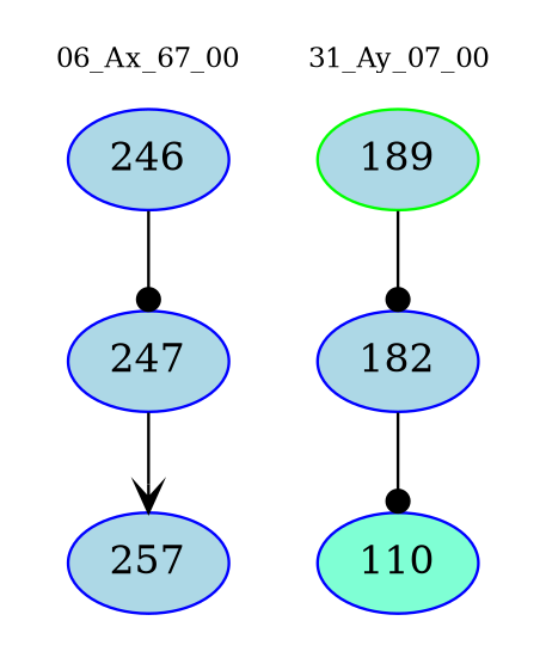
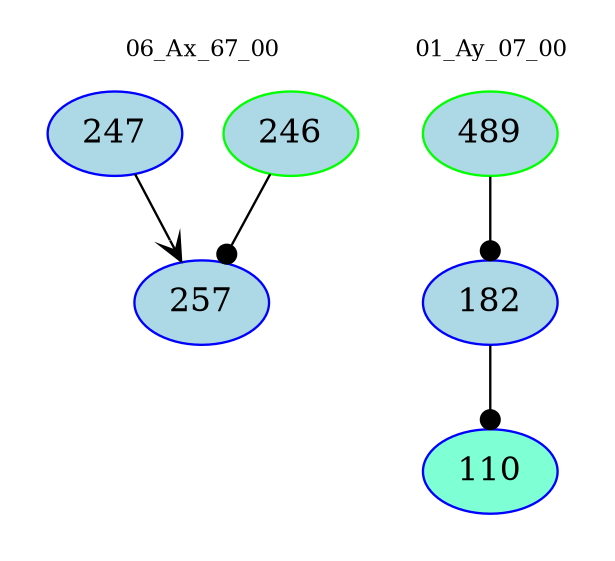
  digraph {
    node [color=blue fillcolor=lightblue style=filled]
    edge [arrowhead=dot color=black]
-   n1 [label=246]
+   n1 [color=green label=246]
    n2 [label=247]
    n3 [label=257]
-   n4 [color=green label=189]
+   n4 [color=green label=489]
    n5 [label=182]
    n6 [fillcolor=aquamarine label=110]
    subgraph cluster_1 {
      color=white
      fontsize=10
      label="06_Ax_67_00"
      n1
      n2
      n3
    }
    subgraph cluster_2 {
      color=white
      fontsize=10
-     label="31_Ay_07_00"
+     label="01_Ay_07_00"
      n4
      n5
      n6
    }
-   n1 -> n2
+   n1 -> n3
    n2 -> n3 [arrowhead=vee]
    n4 -> n5
    n5 -> n6
  }
